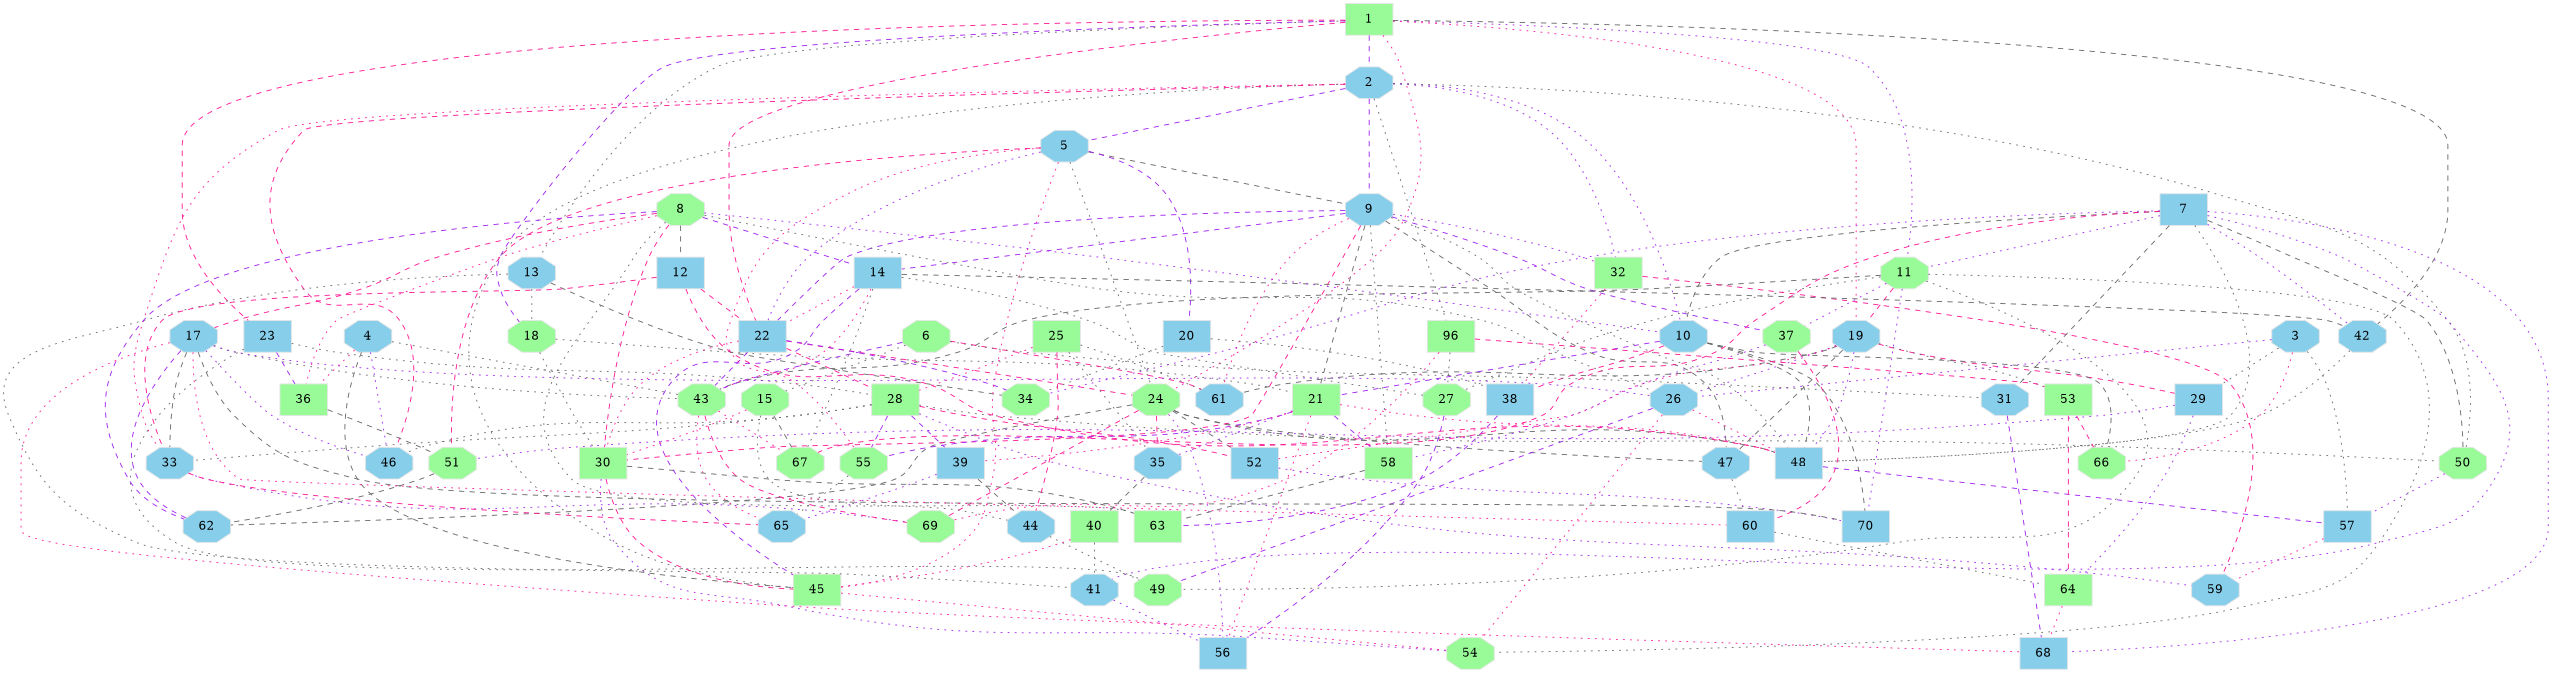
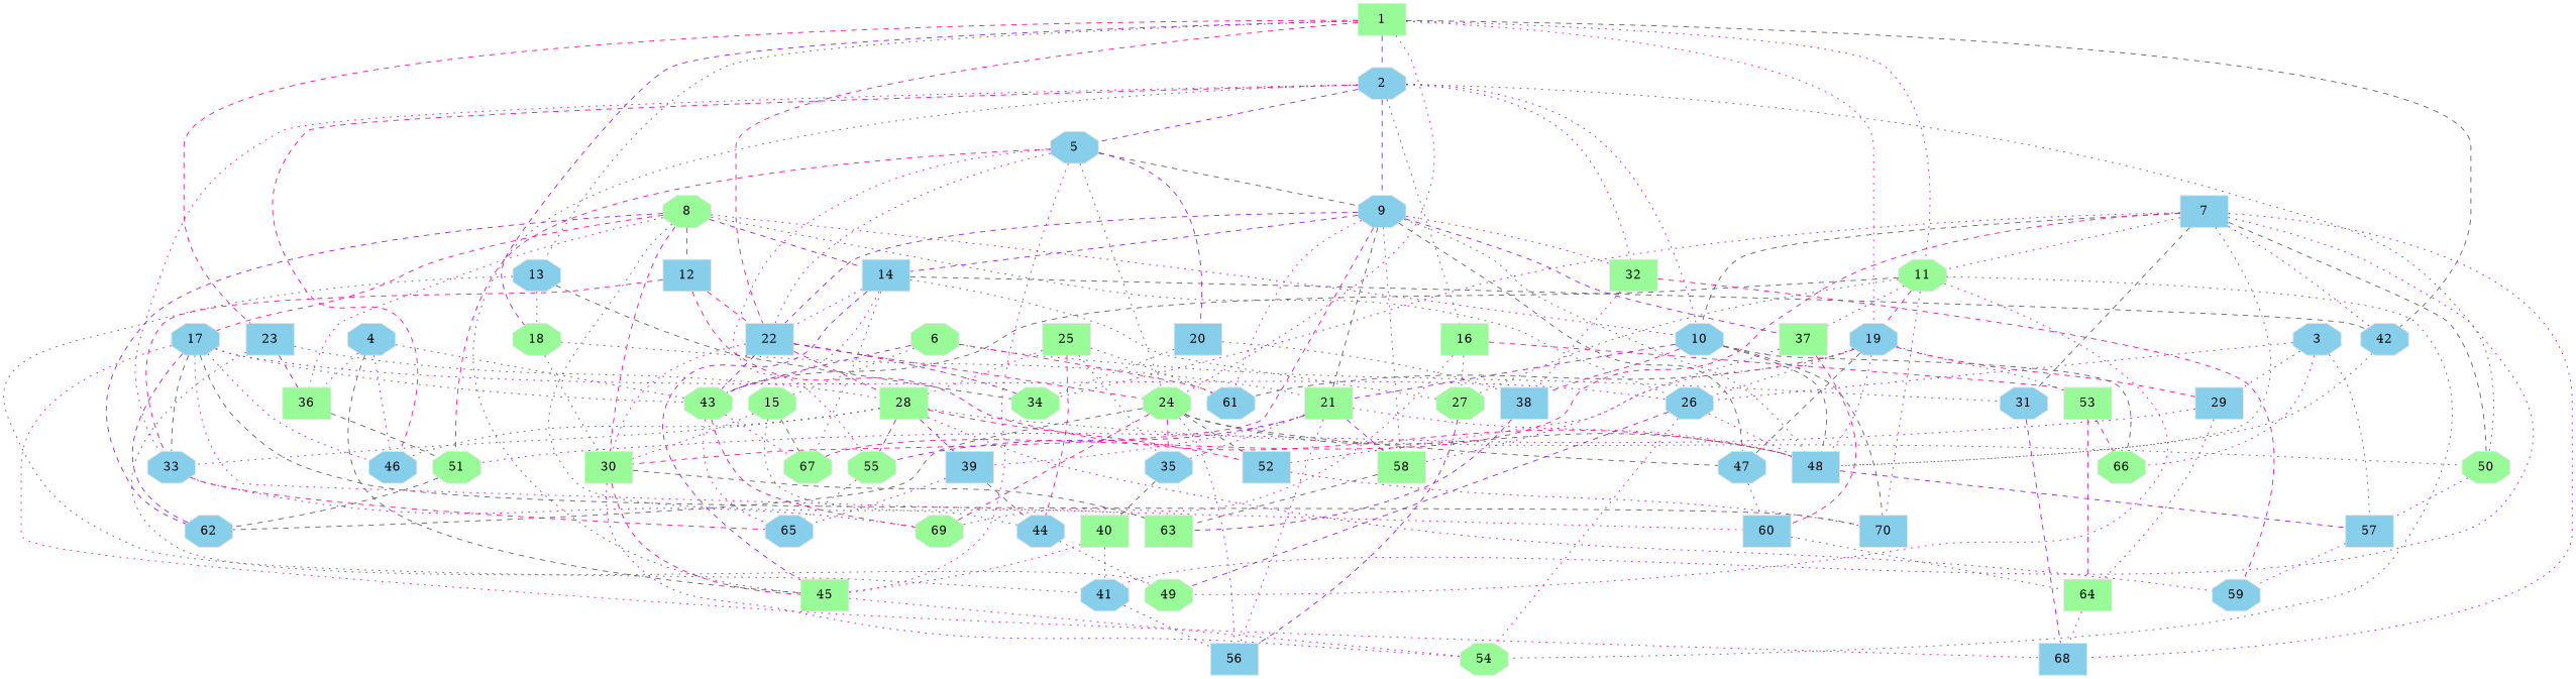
  graph {
    node [color=gray90 fillcolor=skyblue shape=octagon style=filled]
    edge [color=gray40 style=dotted weight=1.0]
    1 [fillcolor=palegreen shape=box]
    2
    11 [fillcolor=palegreen]
    13
    18 [fillcolor=palegreen]
    19
    22 [shape=box]
    23 [shape=box]
    24 [fillcolor=palegreen]
    42
    5
    9
    10
-   16 [fillcolor=palegreen shape=box label=96]
+   16 [fillcolor=palegreen shape=box]
    32 [fillcolor=palegreen shape=box]
    33
    45 [fillcolor=palegreen shape=box]
    46
    50 [fillcolor=palegreen]
    43 [fillcolor=palegreen]
-   37 [fillcolor=palegreen]
+   37 [fillcolor=palegreen shape=box]
    70 [shape=box]
    27 [fillcolor=palegreen]
    49 [fillcolor=palegreen]
    54 [fillcolor=palegreen]
    34 [fillcolor=palegreen]
    41
    30 [fillcolor=palegreen shape=box]
    21 [fillcolor=palegreen shape=box]
    26
    29 [shape=box]
    61
    48 [shape=box]
    47
    53 [fillcolor=palegreen shape=box]
    52 [shape=box]
    20 [shape=box]
    38 [shape=box]
    28 [fillcolor=palegreen shape=box]
    36 [fillcolor=palegreen shape=box]
    62
    69 [fillcolor=palegreen]
    35
    56 [shape=box]
    51 [fillcolor=palegreen]
    55 [fillcolor=palegreen]
    14 [shape=box]
    58 [fillcolor=palegreen shape=box]
    66 [fillcolor=palegreen]
    59
    65
    57 [shape=box]
    3
    64 [fillcolor=palegreen shape=box]
    4
    67 [fillcolor=palegreen]
    6 [fillcolor=palegreen]
    15 [fillcolor=palegreen]
    31
    44
    68 [shape=box]
    7 [shape=box]
    8 [fillcolor=palegreen]
    12 [shape=box]
    17
    63 [fillcolor=palegreen shape=box]
    60 [shape=box]
    39 [shape=box]
    40 [fillcolor=palegreen shape=box]
    25 [fillcolor=palegreen shape=box]
    1 -- 2 [color=purple style=dashed]
    1 -- 11 [color=purple]
    1 -- 13
    1 -- 18 [color=purple style=dashed]
    1 -- 19 [color=deeppink]
    1 -- 22 [color=deeppink style=dashed]
    1 -- 23 [color=deeppink style=dashed]
    1 -- 24 [color=deeppink]
    1 -- 42 [style=dashed]
    2 -- 5 [color=purple style=dashed]
    2 -- 9 [color=purple style=dashed]
    2 -- 10 [color=purple]
    2 -- 16
    2 -- 32 [color=purple]
    2 -- 33 [color=deeppink]
    2 -- 45
    2 -- 46 [color=deeppink style=dashed]
    2 -- 50
    11 -- 19 [color=deeppink style=dashed weight=2.0]
    11 -- 43 [style=dashed]
    11 -- 37 [color=purple]
    11 -- 70 [color=purple]
    11 -- 27
-   11 -- 49
+   11 -- 49 [color=deeppink]
    11 -- 54
    13 -- 18
    13 -- 34 [style=dashed]
    13 -- 41
    18 -- 30
    18 -- 21
    19 -- 26 [color=purple]
    19 -- 29 [color=deeppink style=dashed]
    19 -- 61 [style=dashed]
    19 -- 48 [color=purple]
    19 -- 47 [style=dashed]
    19 -- 53
    19 -- 52 [color=deeppink]
    22 -- 24 [color=deeppink style=dashed]
    22 -- 43 [color=purple style=dashed weight=2.0]
    22 -- 34 [color=purple style=dashed]
    22 -- 30 [color=deeppink]
    22 -- 28 [color=deeppink style=dashed]
    23 -- 49
    23 -- 28
    23 -- 36 [color=purple style=dashed]
    24 -- 48 [style=dashed]
    24 -- 47 [style=dashed]
    24 -- 52 [style=dashed]
    24 -- 62 [style=dashed]
    24 -- 69 [color=deeppink style=dashed]
    24 -- 35 [color=deeppink style=dashed]
    24 -- 56 [color=purple]
    42 -- 48
    5 -- 22 [color=purple]
    5 -- 24
    5 -- 9 [style=dashed]
    5 -- 45 [color=deeppink]
    5 -- 20 [color=purple style=dashed]
    5 -- 51 [color=deeppink style=dashed]
    5 -- 55 [color=deeppink]
    9 -- 22 [color=purple style=dashed]
    9 -- 32 [color=purple]
    9 -- 37 [color=purple style=dashed]
    9 -- 30 [color=deeppink style=dashed]
    9 -- 21 [style=dashed]
    9 -- 61 [color=deeppink]
    9 -- 48
    9 -- 47 [style=dashed]
    9 -- 14 [color=purple style=dashed]
    9 -- 58
    10 -- 70 [style=dashed]
    10 -- 21 [color=purple style=dashed weight=2.0]
    10 -- 48 [style=dashed]
    10 -- 38 [color=deeppink style=dashed]
    10 -- 66 [style=dashed weight=2.0]
    16 -- 27
    16 -- 53 [color=deeppink style=dashed]
    16 -- 69 [color=deeppink]
    32 -- 38 [color=deeppink]
    32 -- 59 [color=deeppink style=dashed]
    33 -- 69 [color=purple]
    33 -- 65 [color=deeppink style=dashed]
    45 -- 54 [color=deeppink]
    50 -- 57 [color=purple]
    43 -- 69 [color=deeppink style=dashed]
    43 -- 65 [color=deeppink]
    43 -- 67 [color=deeppink]
    37 -- 58 [color=purple]
    37 -- 60 [color=deeppink style=dashed]
    27 -- 56 [color=purple style=dashed]
    41 -- 56 [color=purple]
    30 -- 45 [color=deeppink style=dashed]
    30 -- 54 [color=purple]
    30 -- 63 [style=dashed]
    21 -- 48 [color=deeppink]
    21 -- 35 [color=purple]
    21 -- 56 [color=deeppink]
    21 -- 55 [color=purple style=dashed]
    21 -- 58 [color=purple style=dashed]
    21 -- 39 [color=deeppink]
    26 -- 49 [color=purple style=dashed]
    26 -- 54 [color=deeppink]
    26 -- 48 [color=deeppink]
    29 -- 51 [color=purple]
    29 -- 64 [color=purple]
    48 -- 57 [color=purple style=dashed]
    47 -- 60
    53 -- 66 [color=deeppink style=dashed]
    53 -- 64 [color=deeppink style=dashed]
    52 -- 70 [color=purple]
    20 -- 34
    20 -- 38
    38 -- 63 [color=purple style=dashed]
    28 -- 33 [weight=2.0]
    28 -- 46
    28 -- 50
    28 -- 52 [color=deeppink style=dashed]
    28 -- 55 [color=purple style=dashed]
    28 -- 59 [color=purple weight=2.0]
    28 -- 39 [color=purple style=dashed]
    36 -- 51 [style=dashed]
    35 -- 40 [style=dashed]
    51 -- 62 [style=dashed]
    55 -- 65
    14 -- 22 [color=deeppink weight=2.0]
    14 -- 42 [style=dashed]
    14 -- 45 [color=purple style=dashed]
    14 -- 43 [color=deeppink]
    14 -- 27
    14 -- 67
    58 -- 63 [style=dashed]
    57 -- 59 [color=deeppink]
    3 -- 26 [color=purple]
    3 -- 29
    3 -- 66 [color=deeppink]
    3 -- 57
    64 -- 68 [color=deeppink]
    4 -- 45 [style=dashed]
    4 -- 46 [color=purple]
    4 -- 43
    4 -- 36 [color=deeppink]
    6 -- 43 [color=purple style=dashed]
    6 -- 61 [color=deeppink style=dashed]
    6 -- 15
    6 -- 31
    15 -- 30 [color=deeppink]
    15 -- 67 [style=dashed]
    15 -- 44
    31 -- 68 [color=purple style=dashed]
    44 -- 49
    7 -- 11 [color=purple]
    7 -- 42 [color=purple]
    7 -- 10 [style=dashed]
    7 -- 50 [style=dashed]
    7 -- 34 [color=purple]
    7 -- 41 [color=purple]
    7 -- 48
    7 -- 67 [color=deeppink style=dashed]
    7 -- 31 [style=dashed weight=2.0]
    7 -- 68 [color=purple]
    8 -- 10 [color=purple]
    8 -- 30 [color=deeppink style=dashed]
    8 -- 26 [weight=2.0]
    8 -- 36 [color=deeppink]
    8 -- 62 [color=purple style=dashed]
    8 -- 14 [color=purple style=dashed weight=3.0]
    8 -- 12 [style=dashed]
    8 -- 17 [color=deeppink style=dashed]
    8 -- 63
    12 -- 22 [color=deeppink style=dashed]
    12 -- 33 [color=deeppink style=dashed]
    12 -- 48 [color=deeppink style=dashed]
    17 -- 33 [style=dashed weight=2.0]
    17 -- 46 [color=purple]
    17 -- 43
    17 -- 70 [style=dashed]
    17 -- 26 [color=purple]
    17 -- 62 [color=purple style=dashed]
    17 -- 68 [color=deeppink]
    17 -- 60 [color=deeppink]
    60 -- 64
    39 -- 65 [color=purple]
    39 -- 44 [style=dashed]
    40 -- 45 [color=deeppink weight=2.0]
    40 -- 41
    25 -- 61
    25 -- 28 [color=deeppink]
    25 -- 35
    25 -- 44 [color=deeppink style=dashed]
  }
